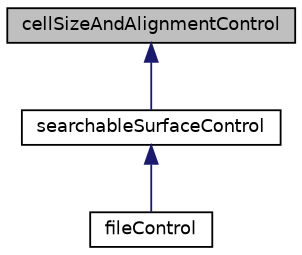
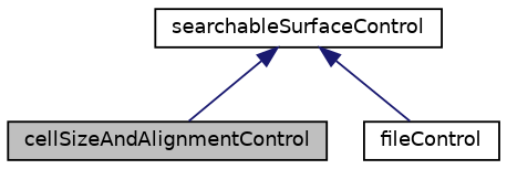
  digraph {
    node [color=black fontname=Helvetica fontsize=10 shape=record]
    edge [color=midnightblue dir=back fontname=Helvetica fontsize=10 labelfontname=Helvetica labelfontsize=10 style=solid]
    n1 [fillcolor=grey75 fontcolor=black height=0.2 label=cellSizeAndAlignmentControl style=filled width=0.4]
    n2 [height=0.2 label=searchableSurfaceControl width=0.4]
    n3 [height=0.2 label=fileControl width=0.4]
-   n1 -> n2
+   n2 -> n1
    n2 -> n3
  }
